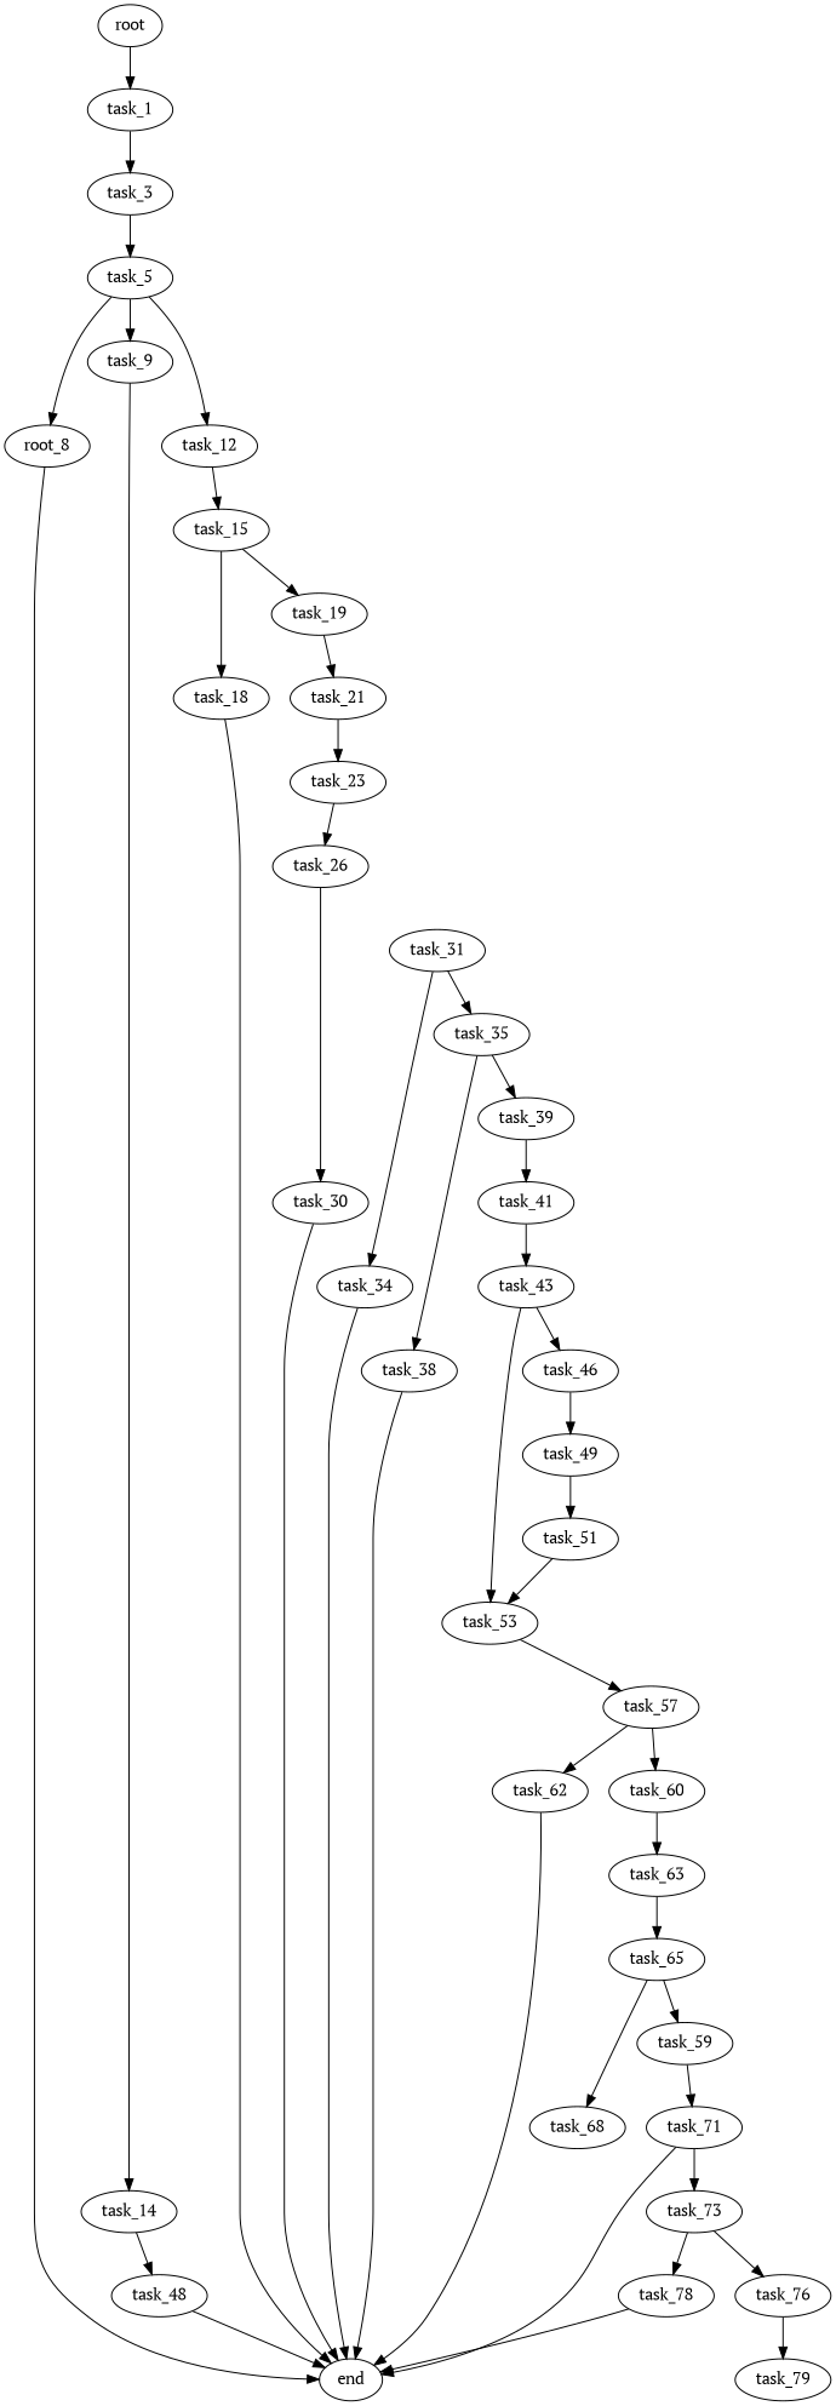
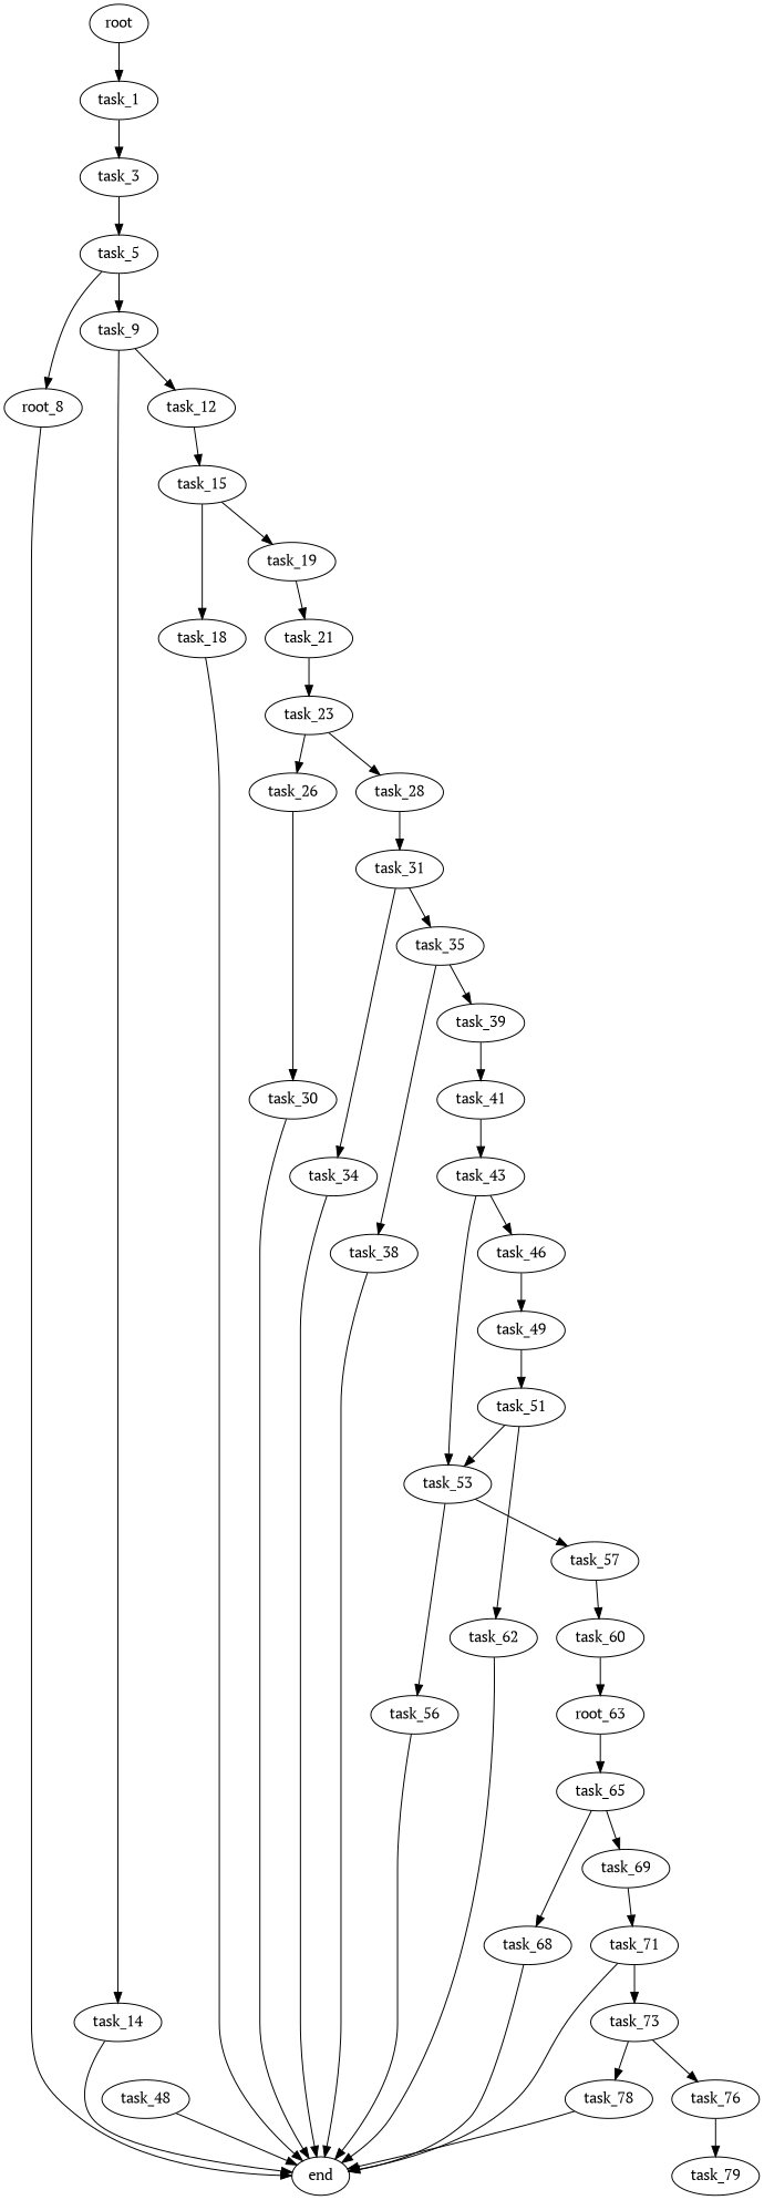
  digraph {
    fontname="PT Serif"
    node [fontname="PT Serif"]
    edge [fontname="PT Serif"]
    root
    task_1
    task_3
    task_5
    n5 [label=root_8]
    task_9
    end
    task_12
    task_14
    task_15
    task_18
    task_19
    task_21
    task_23
    task_26
+   task_28
    task_30
    task_31
    task_34
    task_35
    task_38
    task_39
    task_41
    task_43
    task_46
    task_53
    task_49
    task_48
    task_51
+   task_56
    task_57
    task_60
    task_62
-   task_63
+   task_63 [label=root_63]
    task_65
    task_68
-   task_69 [label=task_59]
+   task_69
    task_71
    task_73
    task_76
    task_78
    task_79
    root -> task_1
    task_1 -> task_3
    task_3 -> task_5
    task_5 -> n5
    task_5 -> task_9
    n5 -> end
-   task_5 -> task_12
+   task_9 -> task_12
    task_9 -> task_14
    task_12 -> task_15
-   task_14 -> task_48
+   task_14 -> end
    task_15 -> task_18
    task_15 -> task_19
    task_18 -> end
    task_19 -> task_21
    task_21 -> task_23
    task_23 -> task_26
+   task_23 -> task_28
    task_26 -> task_30
+   task_28 -> task_31
    task_30 -> end
    task_31 -> task_34
    task_31 -> task_35
    task_34 -> end
    task_35 -> task_38
    task_35 -> task_39
    task_38 -> end
    task_39 -> task_41
    task_41 -> task_43
    task_43 -> task_46
    task_43 -> task_53
    task_46 -> task_49
+   task_53 -> task_56
    task_53 -> task_57
    task_49 -> task_51
    task_48 -> end
    task_51 -> task_53
+   task_56 -> end
    task_57 -> task_60
-   task_57 -> task_62
+   task_51 -> task_62
    task_60 -> task_63
    task_62 -> end
    task_63 -> task_65
    task_65 -> task_68
    task_65 -> task_69
+   task_68 -> end
    task_69 -> task_71
    task_71 -> end
    task_71 -> task_73
    task_73 -> task_76
    task_73 -> task_78
    task_76 -> task_79
    task_78 -> end
  }
